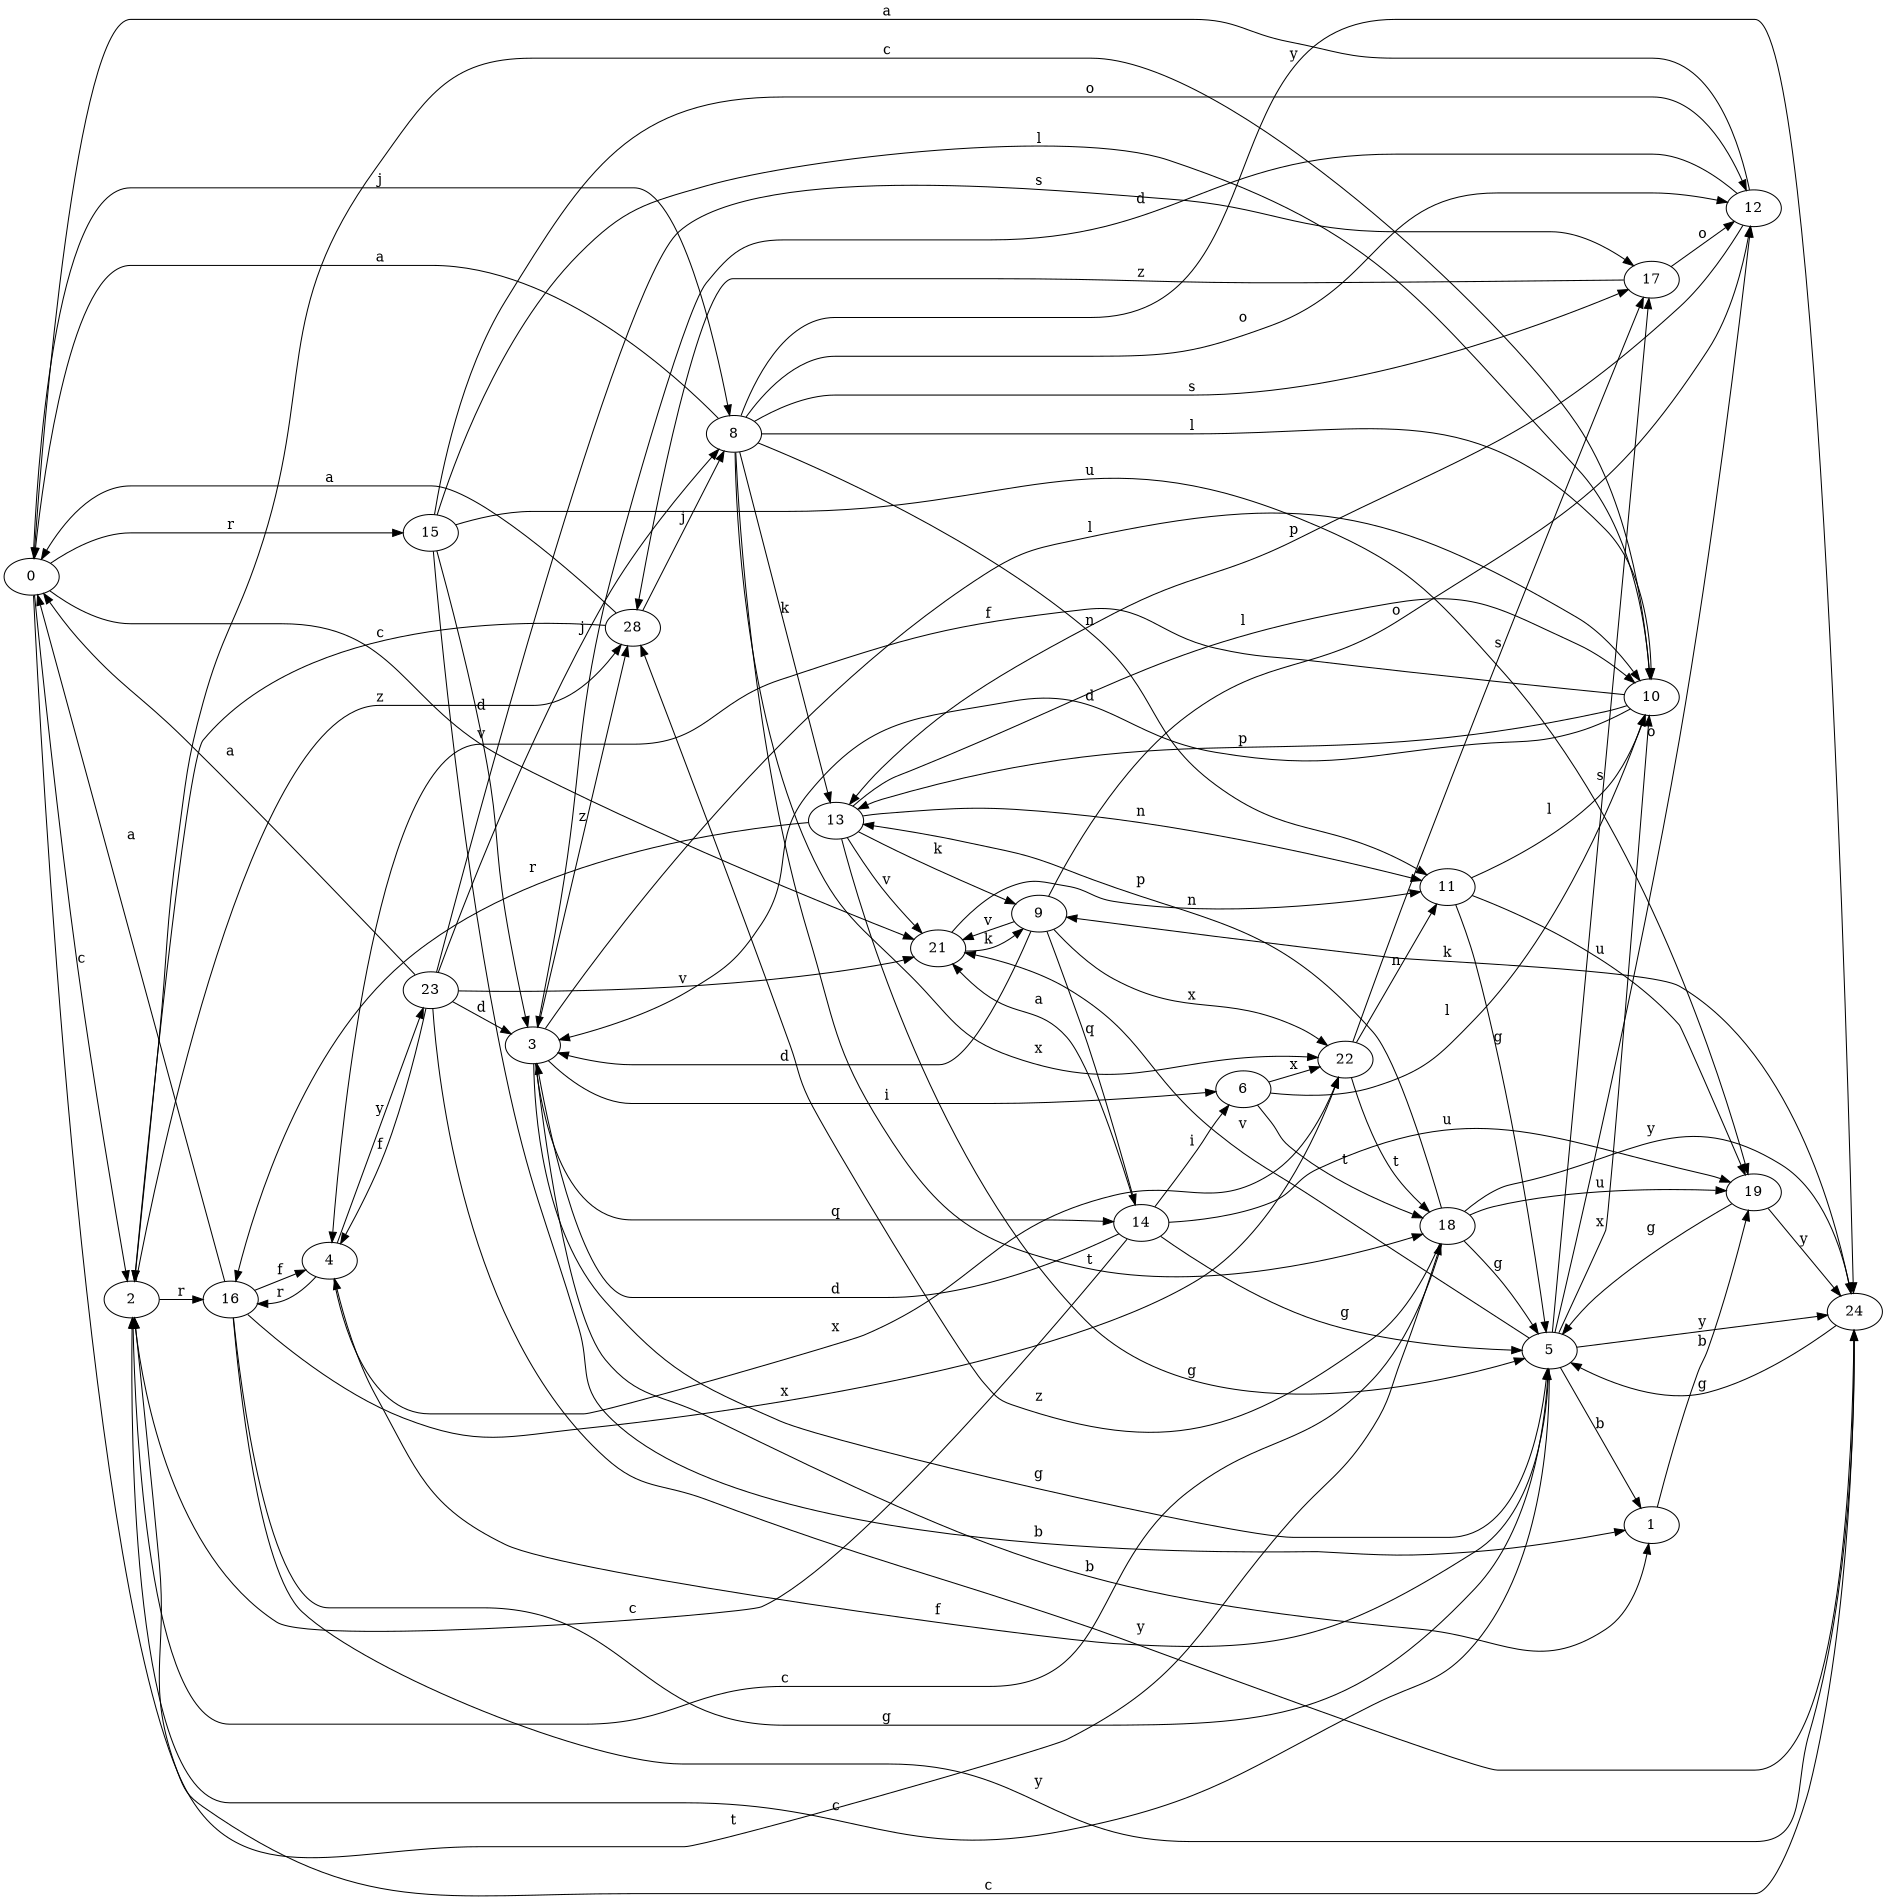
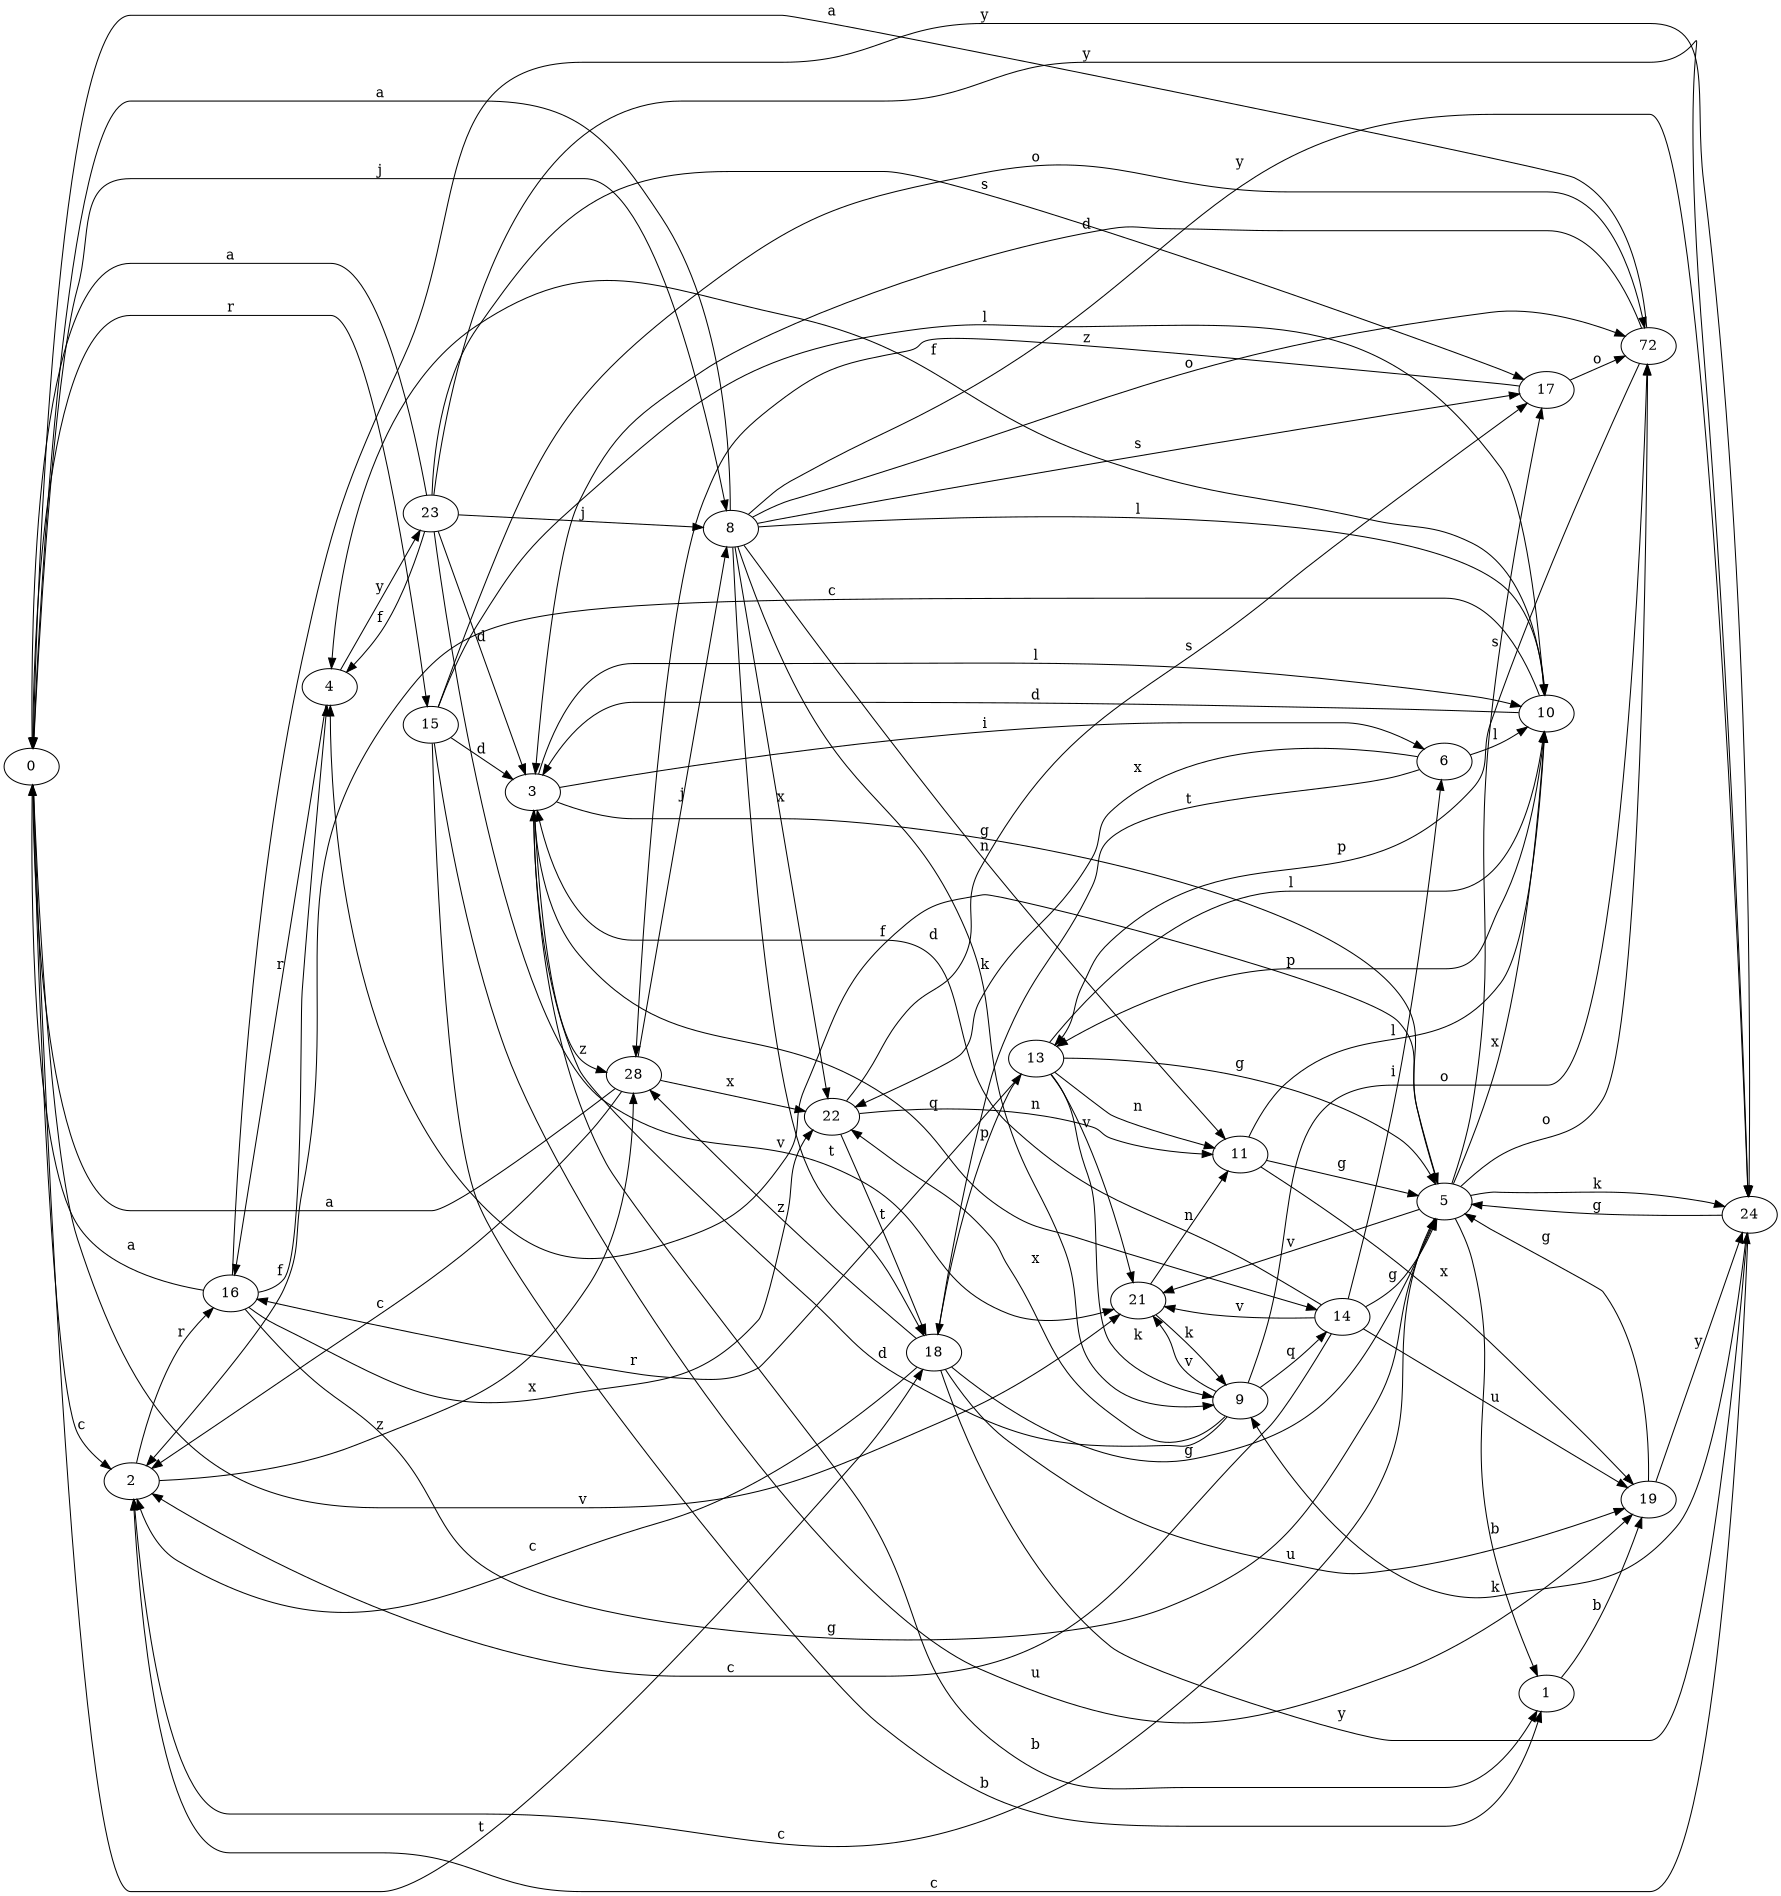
  strict digraph {
    rankdir=LR
    0
    2
    8
    15
    18
    21
    16
    28
    10
    22
-   12
+   12 [label=72]
    17
    24
    9
    11
    3
    1
    19
    5
    13
    4
    6
    14
    23
    0 -> 2 [label=c]
    0 -> 8 [label=j]
    0 -> 15 [label=r]
    0 -> 18 [label=t]
    0 -> 21 [label=v]
    2 -> 16 [label=r]
    2 -> 28 [label=z]
    8 -> 0 [label=a]
    8 -> 18 [label=t]
    8 -> 10 [label=l]
    8 -> 22 [label=x]
    8 -> 12 [label=o]
    8 -> 17 [label=s]
    8 -> 24 [label=y]
-   8 -> 13 [label=k]
+   8 -> 9 [label=k]
    8 -> 11 [label=n]
    15 -> 10 [label=l]
    15 -> 12 [label=o]
    15 -> 3 [label=d]
    15 -> 1 [label=b]
    15 -> 19 [label=u]
    18 -> 2 [label=c]
    18 -> 28 [label=z]
    18 -> 24 [label=y]
    18 -> 19 [label=u]
    18 -> 5 [label=g]
    18 -> 13 [label=p]
    21 -> 9 [label=k]
    21 -> 11 [label=n]
    16 -> 0 [label=a]
    16 -> 22 [label=x]
    16 -> 24 [label=y]
    16 -> 5 [label=g]
    16 -> 4 [label=f]
    28 -> 0 [label=a]
    28 -> 2 [label=c]
    28 -> 8 [label=j]
    10 -> 2 [label=c]
    10 -> 3 [label=d]
    10 -> 13 [label=p]
    10 -> 4 [label=f]
    22 -> 18 [label=t]
    22 -> 17 [label=s]
    22 -> 11 [label=n]
    12 -> 0 [label=a]
    12 -> 3 [label=d]
    12 -> 13 [label=p]
    17 -> 28 [label=z]
    17 -> 12 [label=o]
    24 -> 2 [label=c]
    24 -> 9 [label=k]
    24 -> 5 [label=g]
    9 -> 21 [label=v]
    9 -> 22 [label=x]
    9 -> 12 [label=o]
    9 -> 3 [label=d]
    9 -> 14 [label=q]
    11 -> 10 [label=l]
-   11 -> 19 [label=u]
+   11 -> 19 [label=x]
    11 -> 5 [label=g]
    3 -> 28 [label=z]
    3 -> 10 [label=l]
    3 -> 1 [label=b]
    3 -> 5 [label=g]
    3 -> 6 [label=i]
    3 -> 14 [label=q]
    1 -> 19 [label=b]
    19 -> 24 [label=y]
    19 -> 5 [label=g]
    5 -> 2 [label=c]
    5 -> 21 [label=v]
    5 -> 10 [label=x]
    5 -> 12 [label=o]
    5 -> 17 [label=s]
-   5 -> 24 [label=y]
+   5 -> 24 [label=k]
    5 -> 1 [label=b]
    5 -> 4 [label=f]
    13 -> 21 [label=v]
    13 -> 16 [label=r]
    13 -> 10 [label=l]
    13 -> 9 [label=k]
    13 -> 11 [label=n]
    13 -> 5 [label=g]
    4 -> 16 [label=r]
-   4 -> 22 [label=x]
+   28 -> 22 [label=x]
    4 -> 23 [label=y]
    6 -> 18 [label=t]
    6 -> 10 [label=l]
    6 -> 22 [label=x]
    14 -> 2 [label=c]
-   14 -> 21 [label=a]
+   14 -> 21 [label=v]
    14 -> 3 [label=d]
    14 -> 19 [label=u]
    14 -> 5 [label=g]
    14 -> 6 [label=i]
    23 -> 0 [label=a]
    23 -> 8 [label=j]
    23 -> 21 [label=v]
    23 -> 17 [label=s]
    23 -> 24 [label=y]
    23 -> 3 [label=d]
    23 -> 4 [label=f]
  }
